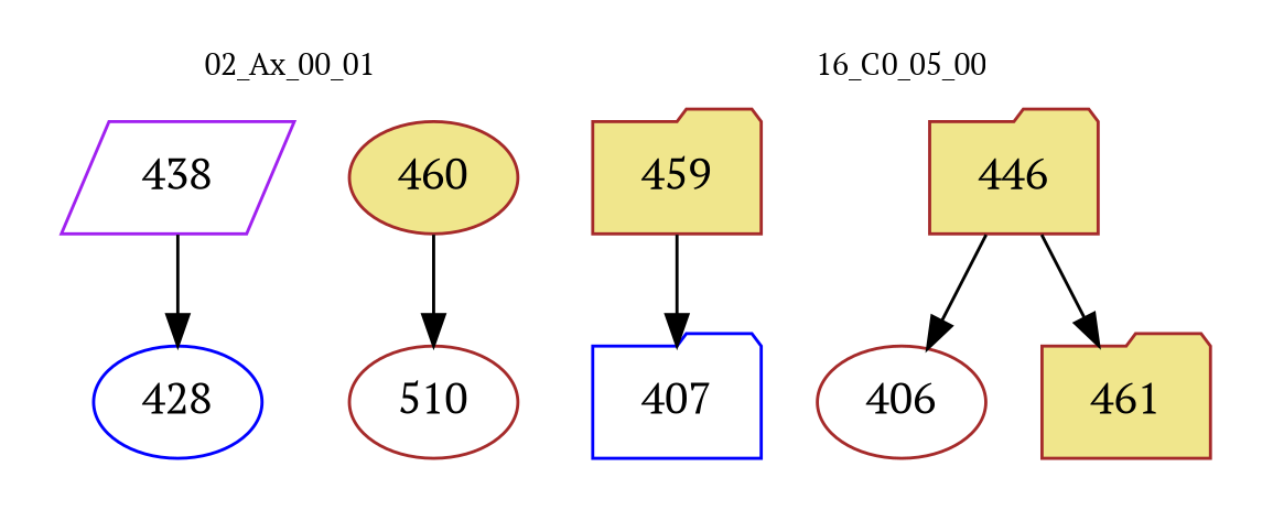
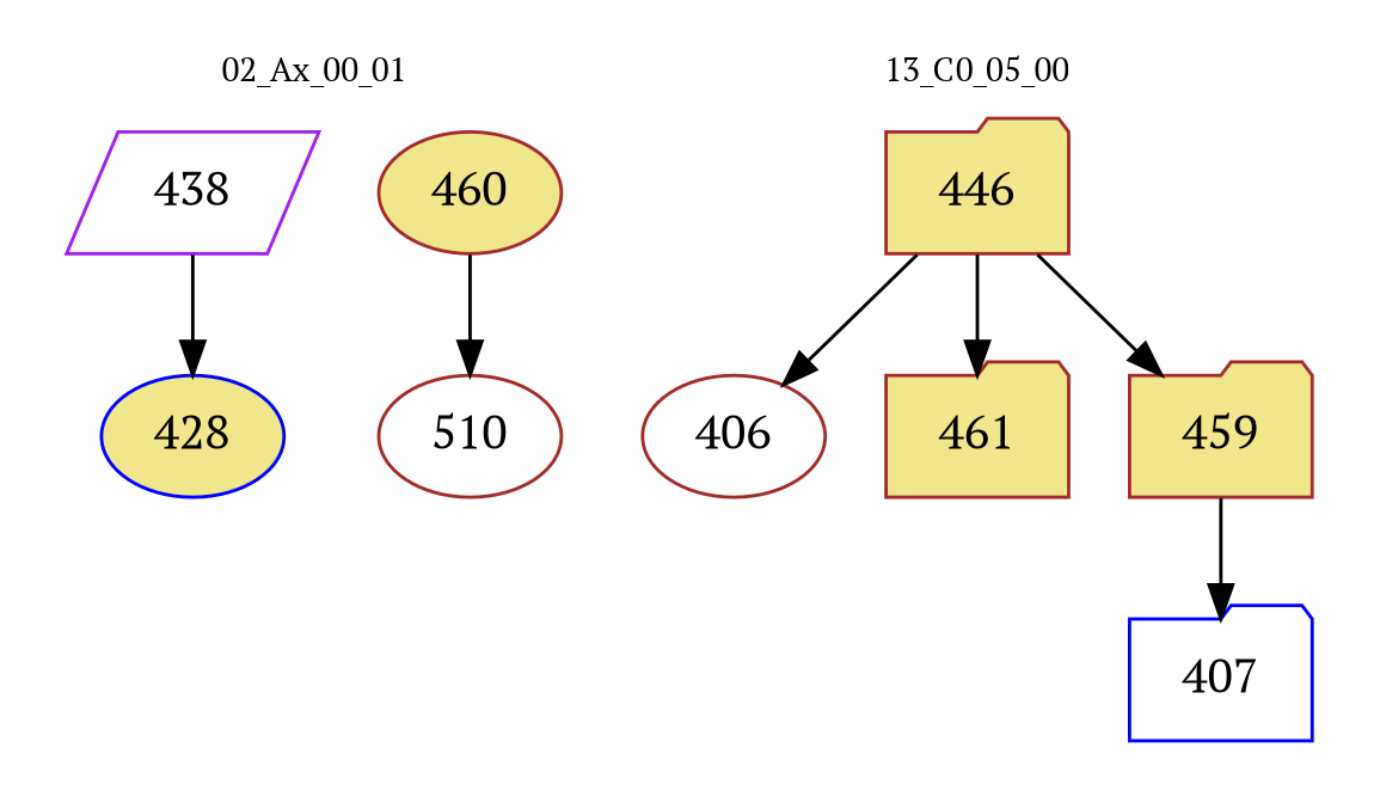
  digraph {
    fontname="PT Serif"
    node [color=brown fillcolor=khaki fontname="PT Serif" shape=ellipse style=filled]
    edge [color=black fontname="PT Serif"]
    n1 [label=460]
    n2 [color=purple fillcolor=white label=438 shape=parallelogram]
    n3 [fillcolor=white label=510]
-   n4 [color=blue fillcolor=white label=428]
+   n4 [color=blue label=428]
    n5 [label=446 shape=folder]
    n6 [fillcolor=white label=406]
    n7 [label=461 shape=folder]
    n8 [label=459 shape=folder]
    n9 [color=blue fillcolor=white label=407 shape=folder]
    subgraph cluster_1 {
      color=white
      fontsize=10
      label="02_Ax_00_01"
      n1
      n2
      n3
      n4
    }
    subgraph cluster_2 {
      color=white
      fontsize=10
-     label="16_C0_05_00"
+     label="13_C0_05_00"
      n5
      n6
      n7
      n8
      n9
    }
    n1 -> n3
    n2 -> n4
    n5 -> n6
    n5 -> n7
+   n5 -> n8
    n8 -> n9
  }
